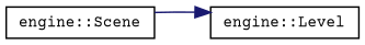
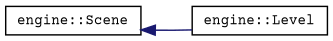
  digraph {
    rankdir=LR
    fontname="Courier Prime"
    node [color=black fillcolor=white fontname="Courier Prime" fontsize=10 shape=record style=filled]
    n1 [height=0.2 label="engine::Scene" width=0.4]
    n2 [height=0.2 label="engine::Level" width=0.4]
-   n2 -> n1 [color=midnightblue dir=back fontname="Courier Prime" fontsize=10 labelfontname=Helvetica labelfontsize=10 style=solid]
+   n1 -> n2 [color=midnightblue dir=back fontname="Courier Prime" fontsize=10 labelfontname=Helvetica labelfontsize=10 style=solid]
  }
